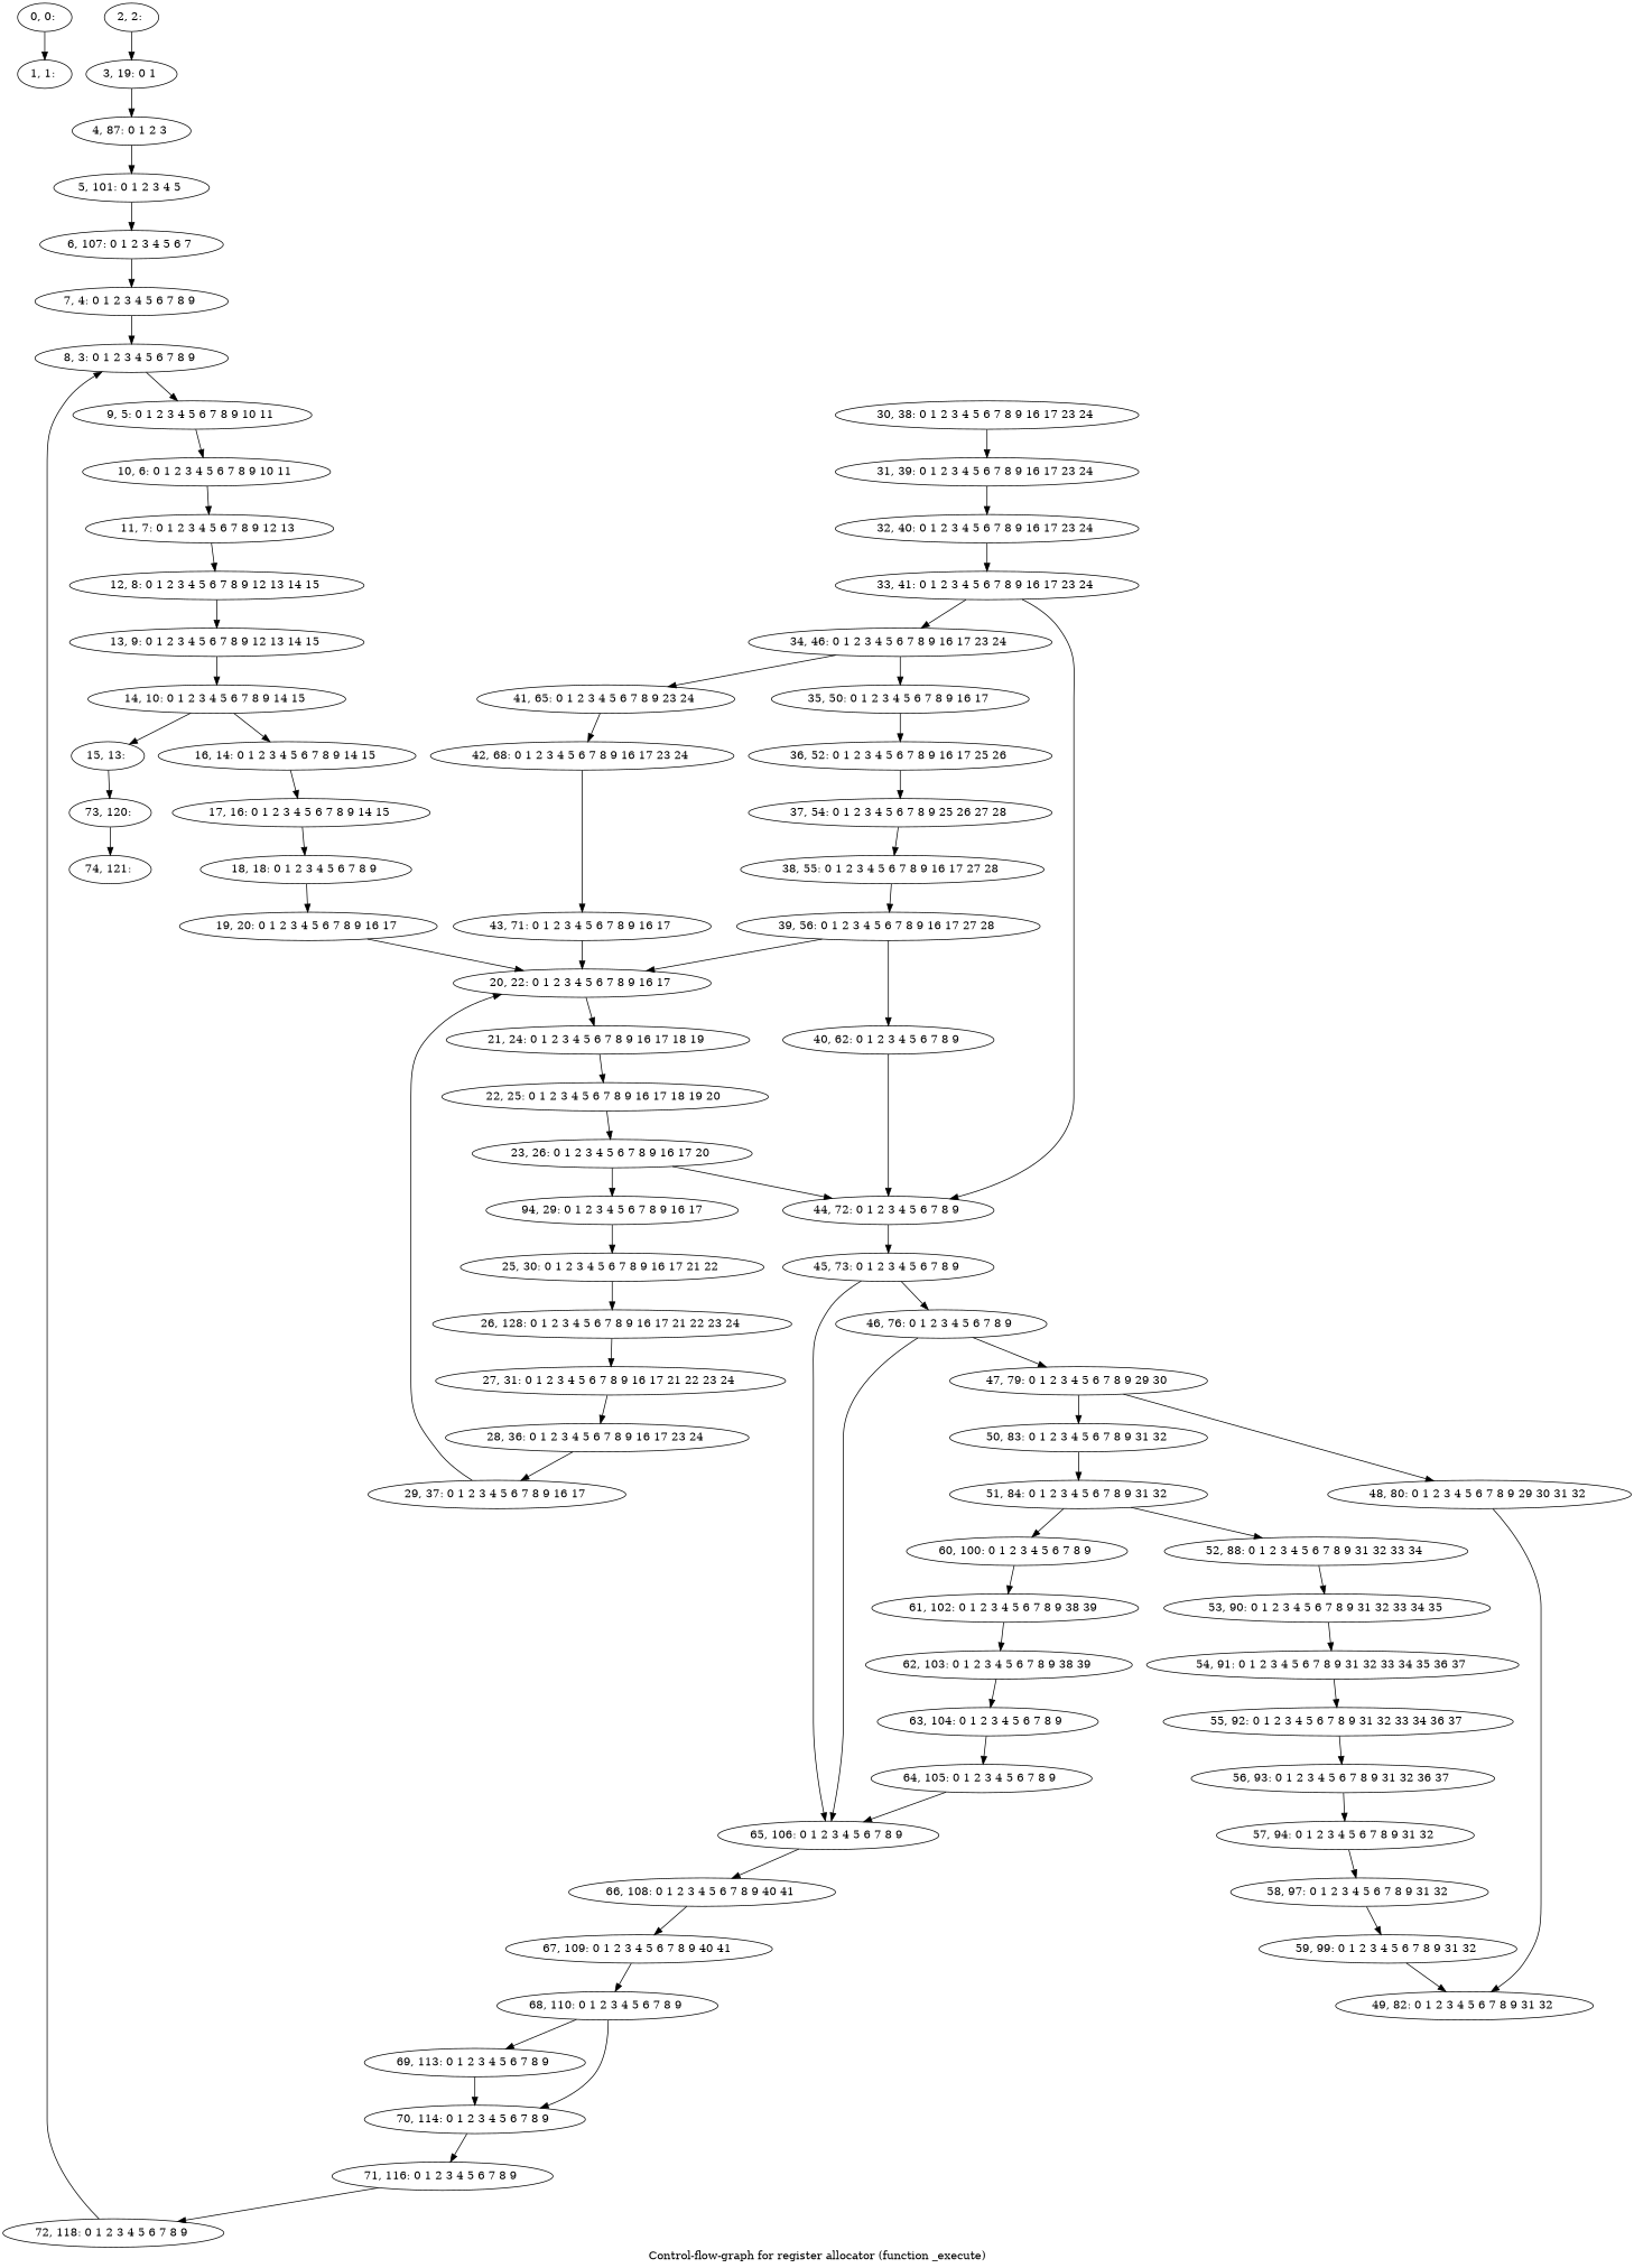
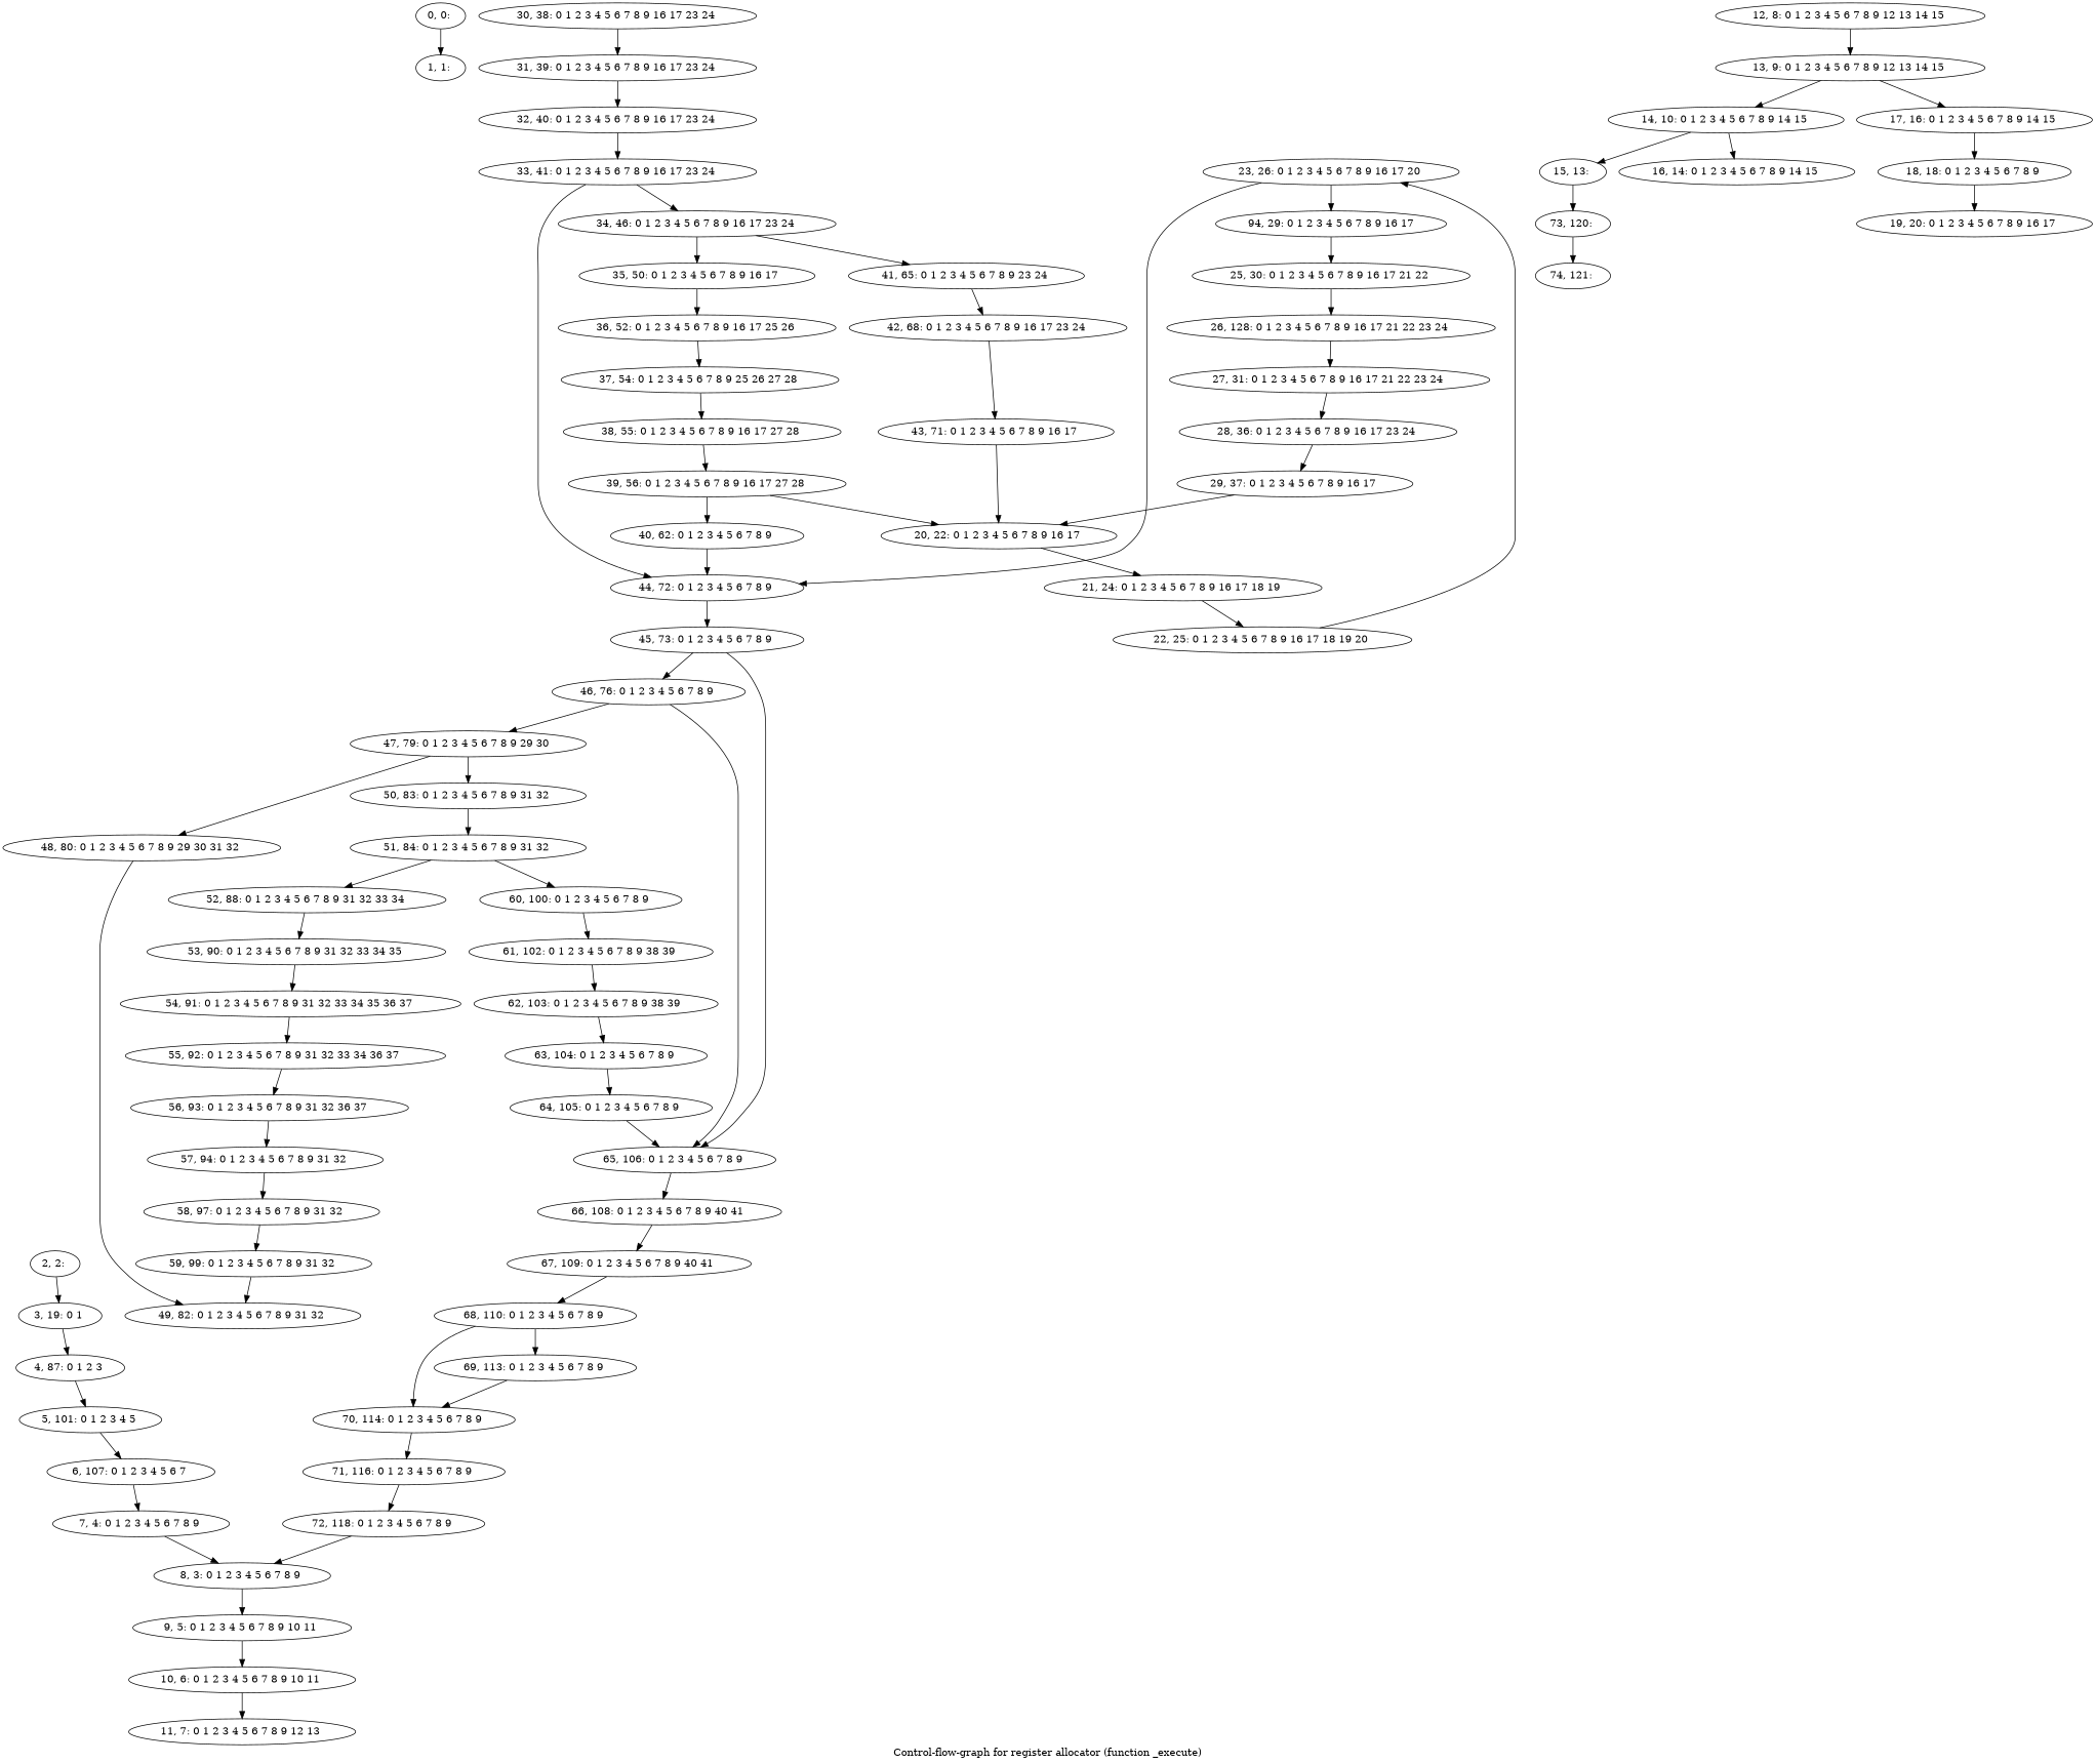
  digraph {
    label="Control-flow-graph for register allocator (function _execute)"
    n1 [label="0, 0: "]
    n2 [label="1, 1: "]
    n3 [label="2, 2: "]
    n4 [label="3, 19: 0 1 "]
    n5 [label="4, 87: 0 1 2 3 "]
    n6 [label="5, 101: 0 1 2 3 4 5 "]
    n7 [label="6, 107: 0 1 2 3 4 5 6 7 "]
    n8 [label="7, 4: 0 1 2 3 4 5 6 7 8 9 "]
    n9 [label="8, 3: 0 1 2 3 4 5 6 7 8 9 "]
    n10 [label="9, 5: 0 1 2 3 4 5 6 7 8 9 10 11 "]
    n11 [label="10, 6: 0 1 2 3 4 5 6 7 8 9 10 11 "]
    n12 [label="11, 7: 0 1 2 3 4 5 6 7 8 9 12 13 "]
    n13 [label="12, 8: 0 1 2 3 4 5 6 7 8 9 12 13 14 15 "]
    n14 [label="13, 9: 0 1 2 3 4 5 6 7 8 9 12 13 14 15 "]
    n15 [label="14, 10: 0 1 2 3 4 5 6 7 8 9 14 15 "]
    n16 [label="15, 13: "]
    n17 [label="16, 14: 0 1 2 3 4 5 6 7 8 9 14 15 "]
    n18 [label="73, 120: "]
    n19 [label="17, 16: 0 1 2 3 4 5 6 7 8 9 14 15 "]
    n20 [label="74, 121: "]
    n21 [label="18, 18: 0 1 2 3 4 5 6 7 8 9 "]
    n22 [label="19, 20: 0 1 2 3 4 5 6 7 8 9 16 17 "]
    n23 [label="20, 22: 0 1 2 3 4 5 6 7 8 9 16 17 "]
    n24 [label="21, 24: 0 1 2 3 4 5 6 7 8 9 16 17 18 19 "]
    n25 [label="22, 25: 0 1 2 3 4 5 6 7 8 9 16 17 18 19 20 "]
    n26 [label="23, 26: 0 1 2 3 4 5 6 7 8 9 16 17 20 "]
    n27 [label="94, 29: 0 1 2 3 4 5 6 7 8 9 16 17"]
    n28 [label="44, 72: 0 1 2 3 4 5 6 7 8 9 "]
    n29 [label="25, 30: 0 1 2 3 4 5 6 7 8 9 16 17 21 22 "]
    n30 [label="45, 73: 0 1 2 3 4 5 6 7 8 9 "]
    n31 [label="26, 128: 0 1 2 3 4 5 6 7 8 9 16 17 21 22 23 24 "]
    n32 [label="27, 31: 0 1 2 3 4 5 6 7 8 9 16 17 21 22 23 24 "]
    n33 [label="28, 36: 0 1 2 3 4 5 6 7 8 9 16 17 23 24 "]
    n34 [label="29, 37: 0 1 2 3 4 5 6 7 8 9 16 17 "]
    n35 [label="30, 38: 0 1 2 3 4 5 6 7 8 9 16 17 23 24 "]
    n36 [label="31, 39: 0 1 2 3 4 5 6 7 8 9 16 17 23 24 "]
    n37 [label="32, 40: 0 1 2 3 4 5 6 7 8 9 16 17 23 24 "]
    n38 [label="33, 41: 0 1 2 3 4 5 6 7 8 9 16 17 23 24 "]
    n39 [label="34, 46: 0 1 2 3 4 5 6 7 8 9 16 17 23 24 "]
    n40 [label="35, 50: 0 1 2 3 4 5 6 7 8 9 16 17 "]
    n41 [label="41, 65: 0 1 2 3 4 5 6 7 8 9 23 24 "]
    n42 [label="36, 52: 0 1 2 3 4 5 6 7 8 9 16 17 25 26 "]
    n43 [label="42, 68: 0 1 2 3 4 5 6 7 8 9 16 17 23 24 "]
    n44 [label="37, 54: 0 1 2 3 4 5 6 7 8 9 25 26 27 28 "]
    n45 [label="38, 55: 0 1 2 3 4 5 6 7 8 9 16 17 27 28 "]
    n46 [label="39, 56: 0 1 2 3 4 5 6 7 8 9 16 17 27 28 "]
    n47 [label="40, 62: 0 1 2 3 4 5 6 7 8 9 "]
    n48 [label="43, 71: 0 1 2 3 4 5 6 7 8 9 16 17 "]
    n49 [label="46, 76: 0 1 2 3 4 5 6 7 8 9 "]
    n50 [label="65, 106: 0 1 2 3 4 5 6 7 8 9 "]
    n51 [label="47, 79: 0 1 2 3 4 5 6 7 8 9 29 30 "]
    n52 [label="66, 108: 0 1 2 3 4 5 6 7 8 9 40 41 "]
    n53 [label="48, 80: 0 1 2 3 4 5 6 7 8 9 29 30 31 32 "]
    n54 [label="50, 83: 0 1 2 3 4 5 6 7 8 9 31 32 "]
    n55 [label="49, 82: 0 1 2 3 4 5 6 7 8 9 31 32 "]
    n56 [label="51, 84: 0 1 2 3 4 5 6 7 8 9 31 32 "]
    n57 [label="52, 88: 0 1 2 3 4 5 6 7 8 9 31 32 33 34 "]
    n58 [label="60, 100: 0 1 2 3 4 5 6 7 8 9 "]
    n59 [label="53, 90: 0 1 2 3 4 5 6 7 8 9 31 32 33 34 35 "]
    n60 [label="61, 102: 0 1 2 3 4 5 6 7 8 9 38 39 "]
    n61 [label="54, 91: 0 1 2 3 4 5 6 7 8 9 31 32 33 34 35 36 37 "]
    n62 [label="55, 92: 0 1 2 3 4 5 6 7 8 9 31 32 33 34 36 37 "]
    n63 [label="56, 93: 0 1 2 3 4 5 6 7 8 9 31 32 36 37 "]
    n64 [label="57, 94: 0 1 2 3 4 5 6 7 8 9 31 32 "]
    n65 [label="58, 97: 0 1 2 3 4 5 6 7 8 9 31 32 "]
    n66 [label="59, 99: 0 1 2 3 4 5 6 7 8 9 31 32 "]
    n67 [label="62, 103: 0 1 2 3 4 5 6 7 8 9 38 39 "]
    n68 [label="63, 104: 0 1 2 3 4 5 6 7 8 9 "]
    n69 [label="64, 105: 0 1 2 3 4 5 6 7 8 9 "]
    n70 [label="67, 109: 0 1 2 3 4 5 6 7 8 9 40 41 "]
    n71 [label="68, 110: 0 1 2 3 4 5 6 7 8 9 "]
    n72 [label="69, 113: 0 1 2 3 4 5 6 7 8 9 "]
    n73 [label="70, 114: 0 1 2 3 4 5 6 7 8 9 "]
    n74 [label="71, 116: 0 1 2 3 4 5 6 7 8 9 "]
    n75 [label="72, 118: 0 1 2 3 4 5 6 7 8 9 "]
    n1 -> n2
    n3 -> n4
    n4 -> n5
    n5 -> n6
    n6 -> n7
    n7 -> n8
    n8 -> n9
    n9 -> n10
    n10 -> n11
    n11 -> n12
-   n12 -> n13
    n13 -> n14
    n14 -> n15
    n15 -> n16
    n15 -> n17
    n16 -> n18
-   n17 -> n19
+   n14 -> n19
    n18 -> n20
    n19 -> n21
    n21 -> n22
-   n22 -> n23
    n23 -> n24
    n24 -> n25
    n25 -> n26
    n26 -> n27
    n26 -> n28
    n27 -> n29
    n28 -> n30
    n29 -> n31
    n30 -> n49
    n30 -> n50
    n31 -> n32
    n32 -> n33
    n33 -> n34
    n34 -> n23
    n35 -> n36
    n36 -> n37
    n37 -> n38
    n38 -> n28
    n38 -> n39
    n39 -> n40
    n39 -> n41
    n40 -> n42
    n41 -> n43
    n42 -> n44
    n43 -> n48
    n44 -> n45
    n45 -> n46
    n46 -> n23
    n46 -> n47
    n47 -> n28
    n48 -> n23
    n49 -> n50
    n49 -> n51
    n50 -> n52
    n51 -> n53
    n51 -> n54
    n52 -> n70
    n53 -> n55
    n54 -> n56
    n56 -> n57
    n56 -> n58
    n57 -> n59
    n58 -> n60
    n59 -> n61
    n60 -> n67
    n61 -> n62
    n62 -> n63
    n63 -> n64
    n64 -> n65
    n65 -> n66
    n66 -> n55
    n67 -> n68
    n68 -> n69
    n69 -> n50
    n70 -> n71
    n71 -> n72
    n71 -> n73
    n72 -> n73
    n73 -> n74
    n74 -> n75
    n75 -> n9
  }
